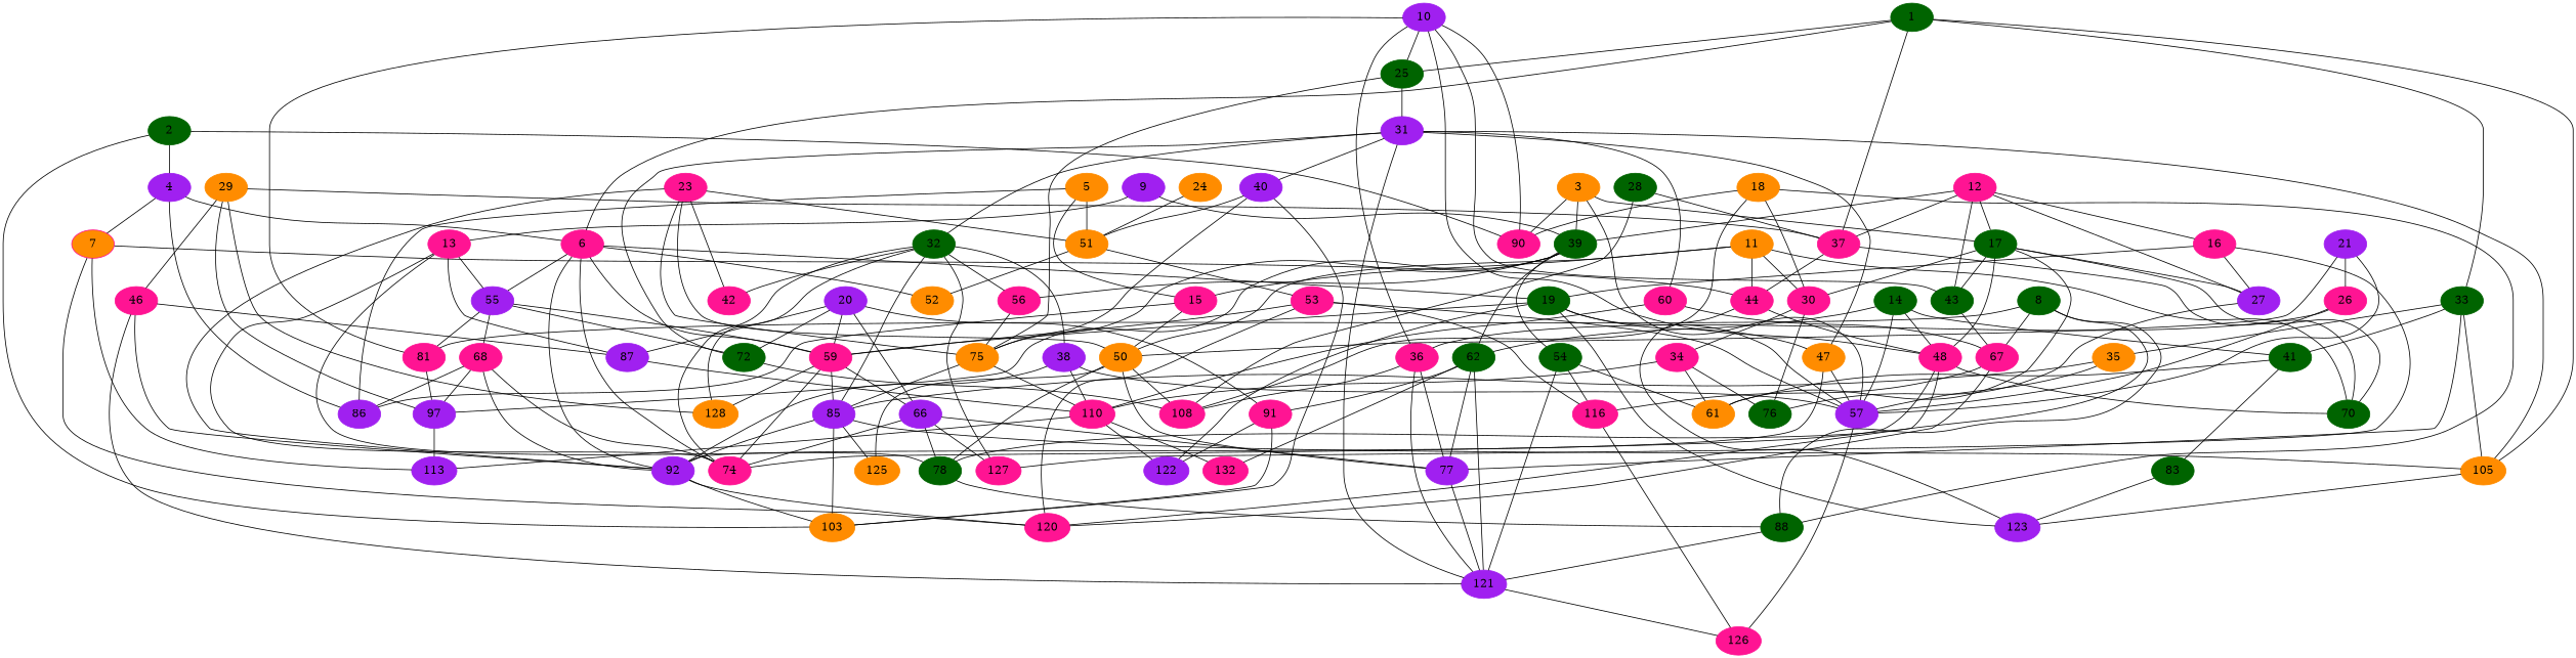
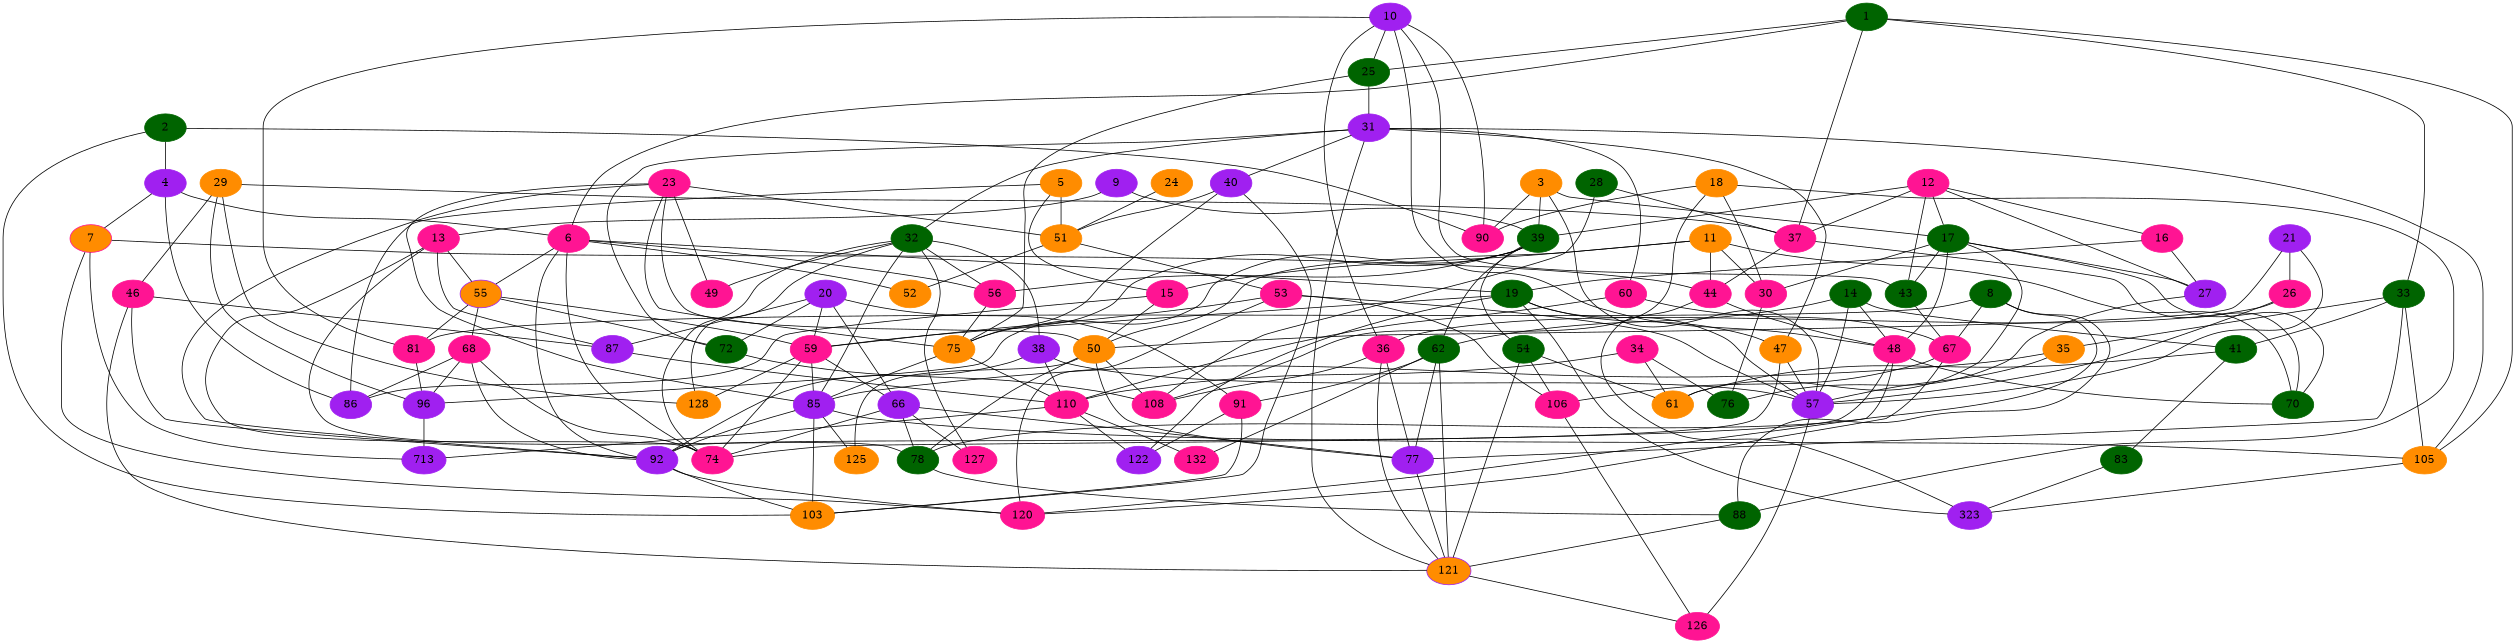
  graph {
    node [color=deeppink style=filled]
    6 [super="+69"]
    19 [color=darkgreen super="+99"]
    52 [color=darkorange]
-   55 [color=purple super="+102"]
+   55 [color=purple super="+102" fillcolor=darkorange]
    56 [super="+71"]
    74 [super="+93"]
    92 [color=purple super="+100"]
    1 [color=darkgreen]
    25 [color=darkgreen]
    33 [color=darkgreen super="+58"]
    37
    105 [color=darkorange super="+119"]
    75 [color=darkorange super="+97"]
    31 [color=purple super="+133"]
    41 [color=darkgreen]
    35 [color=darkorange]
    77 [color=purple]
    44
    70 [color=darkgreen]
-   123 [color=purple]
+   123 [color=purple label=323]
    4 [color=purple super="+45"]
    7 [fillcolor=darkorange super="+22"]
    86 [color=purple super="+104"]
    2 [color=darkgreen]
    90 [super="+129"]
    103 [color=darkorange]
    3 [color=darkorange super="+134"]
    17 [color=darkgreen super="+112"]
    39 [color=darkgreen super="+73"]
    57 [color=purple super="+82"]
    43 [color=darkgreen]
    48 [super="+107"]
    30 [super="+84"]
    27 [color=purple super="+95"]
    61 [color=darkorange]
    62 [color=darkgreen]
-   96 [color=purple label=97]
+   96 [color=purple]
    54 [color=darkgreen super="+117"]
    126
-   113 [color=purple]
+   113 [color=purple label=713]
    120
    5 [color=darkorange super="+79"]
    15
    51 [color=darkorange super="+115"]
    50 [color=darkorange super="+64"]
    53
    47 [color=darkorange]
    59 [super="+101"]
    122 [color=purple]
    81
    72 [color=darkgreen]
    68 [super="+124"]
    67 [super="+94"]
-   116
+   116 [label=106]
    8 [color=darkgreen]
    78 [color=darkgreen]
    88 [color=darkgreen]
-   121 [color=purple super="+130"]
+   121 [color=purple super="+130" fillcolor=darkorange]
    13 [super="+98"]
    87 [color=purple]
    9 [color=purple]
    10 [color=purple super="+111"]
    36 [super="+65"]
    108
    11 [color=darkorange super="+49"]
    76 [color=darkgreen]
    34
    125 [color=darkorange]
    12 [super="+80"]
    16
    127
    110 [super="+118"]
    14 [color=darkgreen]
    83 [color=darkgreen]
    91
    132
    18 [color=darkorange]
    66 [color=purple super="+89"]
    85 [color=purple super="+114"]
    128 [color=darkorange]
    20 [color=purple super="+63"]
    21 [color=purple]
    26
    23 [super="+109"]
-   42
+   42 [label=49]
    24 [color=darkorange]
    32 [color=darkgreen super="+106"]
    40 [color=purple]
    60
    28 [color=darkgreen]
    29 [color=darkorange super="+131"]
    46
    38 [color=purple]
    6 -- 19
    6 -- 52
    6 -- 55
-   6 -- 59
+   6 -- 56
    6 -- 74
    6 -- 92
    19 -- 123
    19 -- 57
    19 -- 47
    19 -- 59
    19 -- 122
    55 -- 59
    55 -- 81
    55 -- 72
    55 -- 68
    56 -- 75
    92 -- 103
    92 -- 120
    1 -- 6
    1 -- 25
    1 -- 33
    1 -- 37
    1 -- 105
    25 -- 75
    25 -- 31
    33 -- 105
    33 -- 41
    33 -- 35
    33 -- 77
    37 -- 44
    37 -- 70
    105 -- 123
    75 -- 110
    75 -- 85
    31 -- 105
    31 -- 47
    31 -- 72
    31 -- 121
    31 -- 32
    31 -- 40
    31 -- 60
    41 -- 61
    41 -- 83
    35 -- 57
    35 -- 85
    77 -- 121
    44 -- 123
    44 -- 48
    4 -- 6
    4 -- 7
    4 -- 86
    7 -- 44
    7 -- 113
    7 -- 120
    2 -- 4
    2 -- 90
    2 -- 103
    3 -- 90
    3 -- 17 [weight=2]
    3 -- 39
    3 -- 57
    17 -- 70
    17 -- 43
    17 -- 48
    17 -- 30
    17 -- 27
    17 -- 61
    39 -- 56
    39 -- 75
    39 -- 62
    39 -- 96
    39 -- 54
    57 -- 126
    43 -- 67
    48 -- 74
    48 -- 70
    48 -- 120
    30 -- 76
-   30 -- 34
    27 -- 76
    62 -- 77
    62 -- 121
    62 -- 91
    62 -- 132
    96 -- 113
    54 -- 61
    54 -- 116
    54 -- 121
    5 -- 86 [weight=2]
    5 -- 15
    5 -- 51
    15 -- 86
    15 -- 50
    51 -- 52
    51 -- 53
    50 -- 77
    50 -- 78
    50 -- 108
    50 -- 125
    53 -- 57
    53 -- 120
    53 -- 59
    53 -- 116
    47 -- 92
    47 -- 57
    59 -- 74
    59 -- 66
    59 -- 85
    59 -- 128
    81 -- 96
    72 -- 108
    68 -- 74
    68 -- 92
    68 -- 86
    68 -- 96
    67 -- 120
    67 -- 116
    116 -- 126
    8 -- 81
    8 -- 67
    8 -- 78
    8 -- 88
    78 -- 88
    88 -- 121
    121 -- 126
    13 -- 55
    13 -- 74
    13 -- 78
    13 -- 87
    87 -- 110
    9 -- 39
    9 -- 13
    10 -- 25
    10 -- 90
    10 -- 43
    10 -- 48
    10 -- 81
    10 -- 36
    36 -- 77
    36 -- 121
    36 -- 108
    11 -- 44
    11 -- 70
    11 -- 30
    11 -- 15
    11 -- 50
    34 -- 61
    34 -- 76
    34 -- 110
    12 -- 37
    12 -- 17
    12 -- 39
    12 -- 43
    12 -- 27
    12 -- 16
    16 -- 19
    16 -- 27
-   16 -- 127
    110 -- 113
    110 -- 122
    110 -- 132
    14 -- 41
    14 -- 57
    14 -- 48
    14 -- 62
    83 -- 123
    91 -- 103
    91 -- 122
    18 -- 90
    18 -- 30
    18 -- 88
    18 -- 108
    66 -- 74
    66 -- 77
    66 -- 78
    66 -- 127
    85 -- 92
    85 -- 105
    85 -- 103
    85 -- 125
    20 -- 59
    20 -- 72
    20 -- 87
    20 -- 91
    20 -- 66 [weight=2]
    21 -- 57
    21 -- 50
    21 -- 26
    26 -- 57
    26 -- 36
    23 -- 92
    23 -- 75
    23 -- 51 [weight=2]
    23 -- 50
+   23 -- 85
    23 -- 42
    24 -- 51 [weight=2]
    32 -- 56
    32 -- 74
    32 -- 127
    32 -- 85
    32 -- 128
    32 -- 42
    32 -- 38
    40 -- 75
    40 -- 103
    40 -- 51
    60 -- 67
    60 -- 110
    28 -- 37
    28 -- 108
    29 -- 37
    29 -- 96
    29 -- 128
    29 -- 46
    46 -- 92
    46 -- 121
    46 -- 87
    38 -- 92
    38 -- 57
    38 -- 110
  }
